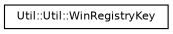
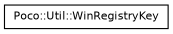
  digraph {
    rankdir=LR
-   n1 [color=black fillcolor=white fontname=Helvetica fontsize=10 height=0.2 label="Util::Util::WinRegistryKey" shape=record style=filled width=0.4]
+   n1 [color=black fillcolor=white fontname=Helvetica fontsize=10 height=0.2 label="Poco::Util::WinRegistryKey" shape=record style=filled width=0.4]
  }
